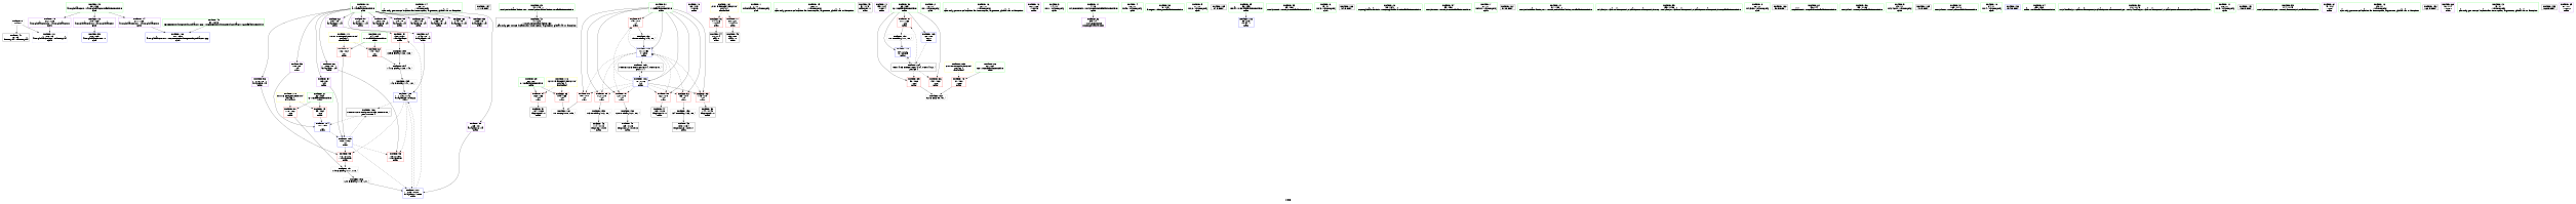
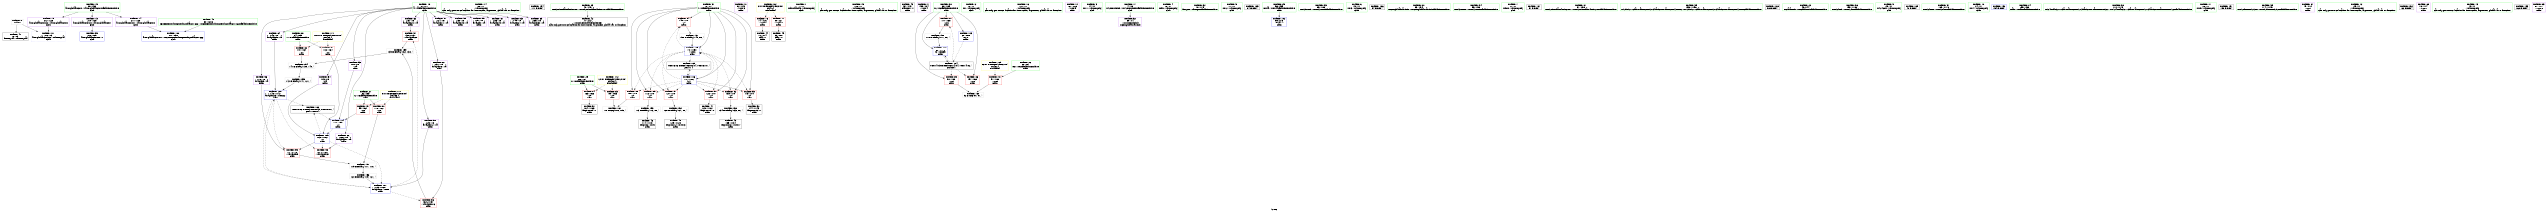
  digraph {
    label=SVFG
    node [color=green shape=record]
    edge [style=solid]
    n1 [color=grey label="{NodeID: 0\nNullPtr}"]
    n2 [color=black label="{NodeID: 41\n2\<--3\ndummyVal\<--dummyVal\n}"]
    n3 [color=blue label="{NodeID: 101\n212\<--3\nllvm.global_ctors_2\<--dummyVal\nGlob }" style=dotted]
    n4 [color=red label="{NodeID: 97\n138\<--137\n\<--arrayidx20\nmain\n}"]
    n5 [color=grey label="{NodeID: 159\n139 = Binary(132, 138, )\n}"]
    n6 [color=grey label="{NodeID: 154\n141 = Binary(139, 140, )\n}"]
    n7 [color=grey label="{NodeID: 155\n142 = Binary(141, 121, )\n}"]
    n8 [label="{NodeID: 14\n88\<--1\n\<--dummyObj\nCan only get source location for instruction, argument, global var or function.}"]
    n9 [color=black label="{NodeID: 194\n171 = PHI()\n}"]
    n10 [label="{NodeID: 28\n64\<--65\nV\<--V_field_insensitive\nmain\n}"]
    n11 [color=red label="{NodeID: 81\n102\<--64\n\<--V\nmain\n}"]
    n12 [color=red label="{NodeID: 82\n140\<--64\n\<--V\nmain\n}"]
    n13 [color=blue label="{NodeID: 105\n103\<--102\n\<--\nmain\n}"]
    n14 [color=red label="{NodeID: 95\n117\<--116\n\<--arrayidx9\nmain\n}"]
    n15 [color=red label="{NodeID: 98\n167\<--166\n\<--arrayidx31\nmain\n}"]
    n16 [color=blue label="{NodeID: 107\n125\<--120\narrayidx12\<--rem\nmain\n}"]
    n17 [color=black label="{NodeID: 166\nMR_18V_2 = PHI(MR_18V_5, MR_18V_1, )\npts\{110000 \}\n}"]
    n18 [color=black label="{NodeID: 42\n41\<--42\n\<--_ZNSt8ios_base4InitD1Ev\nCan only get source location for instruction, argument, global var or function.}"]
    n19 [color=purple label="{NodeID: 56\n116\<--8\narrayidx9\<--a\nmain\n}"]
    n20 [color=grey label="{NodeID: 151\n119 = Binary(117, 118, )\n}"]
    n21 [color=grey label="{NodeID: 156\n120 = Binary(119, 121, )\n}"]
    n22 [color=grey label="{NodeID: 153\n113 = Binary(112, 88, )\n}"]
    n23 [color=black label="{NodeID: 46\n114\<--113\nidxprom\<--sub\nmain\n}"]
    n24 [color=purple label="{NodeID: 70\n82\<--19\n\<--.str.3\nmain\n}"]
    n25 [color=yellow label="{NodeID: 167\n2V_1 = ENCHI(MR_2V_0)\npts\{1 \}\nFun[main]}" style=double]
    n26 [color=red label="{NodeID: 76\n74\<--16\n\<--stdin\nmain\n}"]
    n27 [color=red label="{NodeID: 77\n80\<--21\n\<--stdout\nmain\n}"]
    n28 [color=black label="{NodeID: 44\n77\<--74\ncall\<--\nmain\n}"]
    n29 [color=black label="{NodeID: 45\n83\<--80\ncall1\<--\nmain\n}"]
    n30 [color=red label="{NodeID: 84\n163\<--66\n\<--n\nmain\n}"]
    n31 [color=black label="{NodeID: 51\n164\<--163\nidxprom29\<--\nmain\n}"]
    n32 [label="{NodeID: 1\n7\<--1\n__dso_handle\<--dummyObj\nGlob }"]
    n33 [label="{NodeID: 15\n106\<--1\n\<--dummyObj\nCan only get source location for instruction, argument, global var or function.}"]
    n34 [label="{NodeID: 29\n66\<--67\nn\<--n_field_insensitive\nmain\n}"]
    n35 [color=red label="{NodeID: 83\n109\<--66\n\<--n\nmain\n}"]
    n36 [color=grey label="{NodeID: 161\n110 = cmp(108, 109, )\n}"]
    n37 [color=black label="{NodeID: 43\n57\<--73\nmain_ret\<--\nmain\n}"]
    n38 [color=purple label="{NodeID: 57\n124\<--8\narrayidx11\<--a\nmain\n}"]
    n39 [color=blue label="{NodeID: 108\n146\<--142\narrayidx25\<--rem22\nmain\n}"]
    n40 [color=purple label="{NodeID: 71\n153\<--24\n\<--.str.4\nmain\n}"]
    n41 [color=red label="{NodeID: 85\n90\<--68\n\<--tc\nmain\n}"]
    n42 [color=grey label="{NodeID: 160\n92 = cmp(90, 91, )\n}"]
    n43 [label="{NodeID: 2\n12\<--1\n.str\<--dummyObj\nGlob }"]
    n44 [color=blue label="{NodeID: 99\n210\<--29\nllvm.global_ctors_0\<--\nGlob }"]
    n45 [label="{NodeID: 16\n121\<--1\n\<--dummyObj\nCan only get source location for instruction, argument, global var or function.}"]
    n46 [label="{NodeID: 30\n68\<--69\ntc\<--tc_field_insensitive\nmain\n}"]
    n47 [color=red label="{NodeID: 86\n157\<--68\n\<--tc\nmain\n}"]
    n48 [color=red label="{NodeID: 87\n177\<--68\n\<--tc\nmain\n}"]
    n49 [color=blue label="{NodeID: 103\n68\<--88\ntc\<--\nmain\n}"]
    n50 [color=blue label="{NodeID: 110\n68\<--178\ntc\<--inc35\nmain\n}"]
    n51 [color=grey label="{NodeID: 150\n178 = Binary(177, 88, )\n}"]
    n52 [color=black label="{NodeID: 164\nMR_14V_3 = PHI(MR_14V_4, MR_14V_2, )\npts\{69 \}\n}"]
    n53 [color=purple label="{NodeID: 58\n125\<--8\narrayidx12\<--a\nmain\n}"]
+   n54 [color=red label="{NodeID: 96\n132\<--131\n\<--arrayidx16\nmain\n}"]
    n55 [color=blue label="{NodeID: 104\n100\<--99\n\<--\nmain\n}"]
    n56 [color=purple label="{NodeID: 72\n161\<--26\n\<--.str.5\nmain\n}"]
    n57 [color=yellow label="{NodeID: 169\n6V_1 = ENCHI(MR_6V_0)\npts\{61 \}\nFun[main]}" style=double]
    n58 [color=red label="{NodeID: 78\n91\<--60\n\<--tcn\nmain\n}"]
    n59 [label="{NodeID: 3\n14\<--1\n.str.1\<--dummyObj\nGlob }"]
    n60 [color=blue label="{NodeID: 100\n211\<--30\nllvm.global_ctors_1\<--_GLOBAL__sub_I_pseudopodia_2_1.cpp\nGlob }"]
    n61 [label="{NodeID: 17\n4\<--6\n_ZStL8__ioinit\<--_ZStL8__ioinit_field_insensitive\nGlob }"]
    n62 [color=purple label="{NodeID: 52\n39\<--4\n\<--_ZStL8__ioinit\n__cxx_global_var_init\n}"]
    n63 [label="{NodeID: 31\n70\<--71\ni\<--i_field_insensitive\nmain\n}"]
    n64 [color=red label="{NodeID: 88\n108\<--70\n\<--i\nmain\n}"]
    n65 [color=red label="{NodeID: 89\n112\<--70\n\<--i\nmain\n}"]
    n66 [color=red label="{NodeID: 90\n122\<--70\n\<--i\nmain\n}"]
    n67 [color=red label="{NodeID: 91\n127\<--70\n\<--i\nmain\n}"]
    n68 [color=red label="{NodeID: 92\n133\<--70\n\<--i\nmain\n}"]
    n69 [color=red label="{NodeID: 93\n143\<--70\n\<--i\nmain\n}"]
    n70 [color=red label="{NodeID: 94\n149\<--70\n\<--i\nmain\n}"]
    n71 [color=blue label="{NodeID: 106\n70\<--106\ni\<--\nmain\n}"]
    n72 [color=blue label="{NodeID: 109\n70\<--150\ni\<--inc\nmain\n}"]
    n73 [color=black label="{NodeID: 47\n123\<--122\nidxprom10\<--\nmain\n}"]
    n74 [color=grey label="{NodeID: 152\n128 = Binary(127, 88, )\n}"]
    n75 [color=grey label="{NodeID: 158\n134 = Binary(133, 88, )\n}"]
    n76 [color=black label="{NodeID: 50\n144\<--143\nidxprom23\<--\nmain\n}"]
    n77 [color=grey label="{NodeID: 157\n150 = Binary(149, 88, )\n}"]
    n78 [color=black label="{NodeID: 165\nMR_16V_2 = PHI(MR_16V_4, MR_16V_1, )\npts\{71 \}\n}"]
    n79 [color=black label="{NodeID: 48\n129\<--128\nidxprom14\<--sub13\nmain\n}"]
    n80 [color=black label="{NodeID: 49\n135\<--134\nidxprom18\<--sub17\nmain\n}"]
    n81 [color=purple label="{NodeID: 59\n130\<--8\narrayidx15\<--a\nmain\n}"]
    n82 [color=purple label="{NodeID: 73\n210\<--28\nllvm.global_ctors_0\<--llvm.global_ctors\nGlob }"]
    n83 [color=yellow label="{NodeID: 170\n8V_1 = ENCHI(MR_8V_0)\npts\{63 \}\nFun[main]}" style=double]
    n84 [color=red label="{NodeID: 79\n99\<--62\n\<--C\nmain\n}"]
    n85 [color=red label="{NodeID: 80\n118\<--62\n\<--C\nmain\n}"]
    n86 [label="{NodeID: 4\n16\<--1\nstdin\<--dummyObj\nGlob }"]
    n87 [label="{NodeID: 18\n8\<--11\na\<--a_field_insensitive\nGlob }"]
    n88 [color=purple label="{NodeID: 53\n100\<--8\n\<--a\nmain\n}"]
    n89 [color=purple label="{NodeID: 54\n103\<--8\n\<--a\nmain\n}"]
    n90 [color=purple label="{NodeID: 55\n115\<--8\narrayidx\<--a\nmain\n}"]
    n91 [color=purple label="{NodeID: 60\n131\<--8\narrayidx16\<--a\nmain\n}"]
    n92 [color=purple label="{NodeID: 61\n136\<--8\narrayidx19\<--a\nmain\n}"]
    n93 [color=purple label="{NodeID: 62\n137\<--8\narrayidx20\<--a\nmain\n}"]
    n94 [color=purple label="{NodeID: 63\n145\<--8\narrayidx24\<--a\nmain\n}"]
    n95 [color=purple label="{NodeID: 64\n146\<--8\narrayidx25\<--a\nmain\n}"]
    n96 [color=purple label="{NodeID: 65\n165\<--8\narrayidx30\<--a\nmain\n}"]
    n97 [color=purple label="{NodeID: 66\n166\<--8\narrayidx31\<--a\nmain\n}"]
    n98 [label="{NodeID: 32\n78\<--79\nfreopen\<--freopen_field_insensitive\n}"]
    n99 [color=purple label="{NodeID: 74\n211\<--28\nllvm.global_ctors_1\<--llvm.global_ctors\nGlob }"]
    n100 [color=yellow label="{NodeID: 171\n10V_1 = ENCHI(MR_10V_0)\npts\{65 \}\nFun[main]}" style=double]
    n101 [label="{NodeID: 5\n17\<--1\n.str.2\<--dummyObj\nGlob }"]
    n102 [color=black label="{NodeID: 185\n84 = PHI()\n}"]
    n103 [color=blue label="{NodeID: 102\n58\<--73\nretval\<--\nmain\n}"]
    n104 [label="{NodeID: 19\n28\<--32\nllvm.global_ctors\<--llvm.global_ctors_field_insensitive\nGlob }"]
    n105 [color=purple label="{NodeID: 75\n212\<--28\nllvm.global_ctors_2\<--llvm.global_ctors\nGlob }"]
    n106 [label="{NodeID: 33\n85\<--86\n_ZNSirsERi\<--_ZNSirsERi_field_insensitive\n}"]
    n107 [color=yellow label="{NodeID: 172\n12V_1 = ENCHI(MR_12V_0)\npts\{67 \}\nFun[main]}" style=double]
    n108 [label="{NodeID: 6\n19\<--1\n.str.3\<--dummyObj\nGlob }"]
    n109 [color=black label="{NodeID: 186\n94 = PHI()\n}"]
    n110 [label="{NodeID: 20\n33\<--34\n__cxx_global_var_init\<--__cxx_global_var_init_field_insensitive\n}"]
    n111 [label="{NodeID: 34\n95\<--96\n_ZNSirsERx\<--_ZNSirsERx_field_insensitive\n}"]
    n112 [label="{NodeID: 7\n21\<--1\nstdout\<--dummyObj\nGlob }"]
    n113 [color=black label="{NodeID: 187\n97 = PHI()\n}"]
    n114 [label="{NodeID: 21\n37\<--38\n_ZNSt8ios_base4InitC1Ev\<--_ZNSt8ios_base4InitC1Ev_field_insensitive\n}"]
    n115 [label="{NodeID: 35\n155\<--156\n_ZStlsISt11char_traitsIcEERSt13basic_ostreamIcT_ES5_PKc\<--_ZStlsISt11char_traitsIcEERSt13basic_ostreamIcT_ES5_PKc_field_insensitive\n}"]
-   n116 [label="{NodeID: 8\n22\<--1\n_ZSt3cin\<--dummyObj\nGlob }"]
    n117 [color=black label="{NodeID: 188\n98 = PHI()\n}"]
    n118 [label="{NodeID: 22\n43\<--44\n__cxa_atexit\<--__cxa_atexit_field_insensitive\n}"]
    n119 [label="{NodeID: 36\n159\<--160\n_ZNSolsEi\<--_ZNSolsEi_field_insensitive\n}"]
    n120 [label="{NodeID: 9\n23\<--1\n_ZSt4cout\<--dummyObj\nGlob }"]
    n121 [color=black label="{NodeID: 189\n40 = PHI()\n}"]
    n122 [label="{NodeID: 23\n42\<--48\n_ZNSt8ios_base4InitD1Ev\<--_ZNSt8ios_base4InitD1Ev_field_insensitive\n}"]
    n123 [label="{NodeID: 37\n169\<--170\n_ZNSolsEx\<--_ZNSolsEx_field_insensitive\n}"]
    n124 [label="{NodeID: 10\n24\<--1\n.str.4\<--dummyObj\nGlob }"]
    n125 [color=blue label="{NodeID: 190\n154 = PHI()\n}"]
    n126 [label="{NodeID: 24\n55\<--56\nmain\<--main_field_insensitive\n}"]
    n127 [label="{NodeID: 38\n172\<--173\n_ZSt4endlIcSt11char_traitsIcEERSt13basic_ostreamIT_T0_ES6_\<--_ZSt4endlIcSt11char_traitsIcEERSt13basic_ostreamIT_T0_ES6__field_insensitive\n}"]
    n128 [label="{NodeID: 11\n26\<--1\n.str.5\<--dummyObj\nGlob }"]
    n129 [color=black label="{NodeID: 191\n158 = PHI()\n}"]
    n130 [label="{NodeID: 25\n58\<--59\nretval\<--retval_field_insensitive\nmain\n}"]
    n131 [label="{NodeID: 39\n174\<--175\n_ZNSolsEPFRSoS_E\<--_ZNSolsEPFRSoS_E_field_insensitive\n}"]
    n132 [color=purple label="{NodeID: 67\n75\<--12\n\<--.str\nmain\n}"]
    n133 [label="{NodeID: 12\n29\<--1\n\<--dummyObj\nCan only get source location for instruction, argument, global var or function.}"]
    n134 [color=black label="{NodeID: 192\n162 = PHI()\n}"]
    n135 [label="{NodeID: 26\n60\<--61\ntcn\<--tcn_field_insensitive\nmain\n}"]
    n136 [label="{NodeID: 40\n30\<--206\n_GLOBAL__sub_I_pseudopodia_2_1.cpp\<--_GLOBAL__sub_I_pseudopodia_2_1.cpp_field_insensitive\n}"]
    n137 [color=purple label="{NodeID: 68\n76\<--14\n\<--.str.1\nmain\n}"]
    n138 [label="{NodeID: 13\n73\<--1\n\<--dummyObj\nCan only get source location for instruction, argument, global var or function.}"]
    n139 [color=black label="{NodeID: 193\n168 = PHI()\n}"]
    n140 [label="{NodeID: 27\n62\<--63\nC\<--C_field_insensitive\nmain\n}"]
    n141 [color=purple label="{NodeID: 69\n81\<--17\n\<--.str.2\nmain\n}"]
    n1 -> n2
    n1 -> n3
    n4 -> n5
    n5 -> n6
    n6 -> n7
    n7 -> n39
    n10 -> n11
    n10 -> n12
    n11 -> n13
    n12 -> n6
    n13 -> n14
    n13 -> n15 [style=dashed]
    n13 -> n16 [style=dashed]
    n13 -> n17 [style=dashed]
    n14 -> n20
    n16 -> n4 [style=dashed]
    n16 -> n39 [style=dashed]
+   n16 -> n54 [style=dashed]
    n17 -> n55 [style=dashed]
    n19 -> n14
    n20 -> n21
    n21 -> n16
    n22 -> n23
    n25 -> n26 [style=dashed]
    n25 -> n27 [style=dashed]
    n26 -> n28
    n27 -> n29
    n30 -> n31
    n34 -> n30
    n34 -> n35
    n35 -> n36
    n39 -> n14 [style=dashed]
    n39 -> n15 [style=dashed]
    n39 -> n16 [style=dashed]
    n39 -> n17 [style=dashed]
    n41 -> n42
    n46 -> n41
    n46 -> n47
    n46 -> n48
    n46 -> n49
    n46 -> n50
    n48 -> n51
    n49 -> n52 [style=dashed]
    n50 -> n52 [style=dashed]
    n51 -> n50
    n52 -> n41 [style=dashed]
    n52 -> n47 [style=dashed]
    n52 -> n48 [style=dashed]
    n52 -> n50 [style=dashed]
    n53 -> n16
+   n54 -> n5
    n55 -> n13 [style=dashed]
    n57 -> n58 [style=dashed]
    n58 -> n42
    n61 -> n62
    n63 -> n64
    n63 -> n65
    n63 -> n66
    n63 -> n67
    n63 -> n68
    n63 -> n69
    n63 -> n70
    n63 -> n71
    n63 -> n72
    n64 -> n36
    n65 -> n22
    n66 -> n73
    n67 -> n74
    n68 -> n75
    n69 -> n76
    n70 -> n77
    n71 -> n64 [style=dashed]
    n71 -> n65 [style=dashed]
    n71 -> n66 [style=dashed]
    n71 -> n67 [style=dashed]
    n71 -> n68 [style=dashed]
    n71 -> n69
    n71 -> n70 [style=dashed]
    n71 -> n72 [style=dashed]
    n71 -> n78 [style=dashed]
    n72 -> n64 [style=dashed]
    n72 -> n65 [style=dashed]
    n72 -> n66 [style=dashed]
    n72 -> n67 [style=dashed]
    n72 -> n68 [style=dashed]
    n72 -> n69 [style=dashed]
    n72 -> n70 [style=dashed]
    n72 -> n72 [style=dashed]
    n72 -> n78 [style=dashed]
    n74 -> n79
    n75 -> n80
    n77 -> n72
    n78 -> n71 [style=dashed]
    n82 -> n44
    n83 -> n84 [style=dashed]
    n83 -> n85 [style=dashed]
    n84 -> n55
    n85 -> n20
    n87 -> n19
    n87 -> n38
    n87 -> n53
    n87 -> n81
    n87 -> n88
    n87 -> n89
    n87 -> n90
    n87 -> n91
    n87 -> n92
    n87 -> n93
    n87 -> n94
    n87 -> n95
    n87 -> n96
    n87 -> n97
    n88 -> n55
    n89 -> n13
+   n91 -> n54
    n93 -> n4
    n95 -> n39
    n97 -> n15
    n99 -> n60
    n100 -> n11 [style=dashed]
    n100 -> n12 [style=dashed]
    n104 -> n82
    n104 -> n99
    n104 -> n105
    n105 -> n3
    n107 -> n30 [style=dashed]
    n107 -> n35 [style=dashed]
    n122 -> n18
    n130 -> n103
    n135 -> n58
    n136 -> n60
    n140 -> n84
    n140 -> n85
  }
